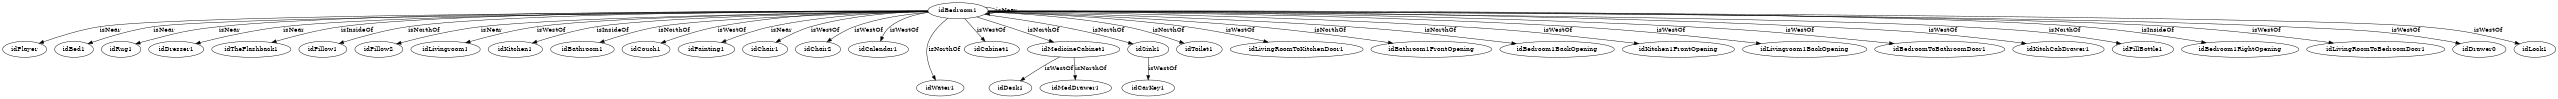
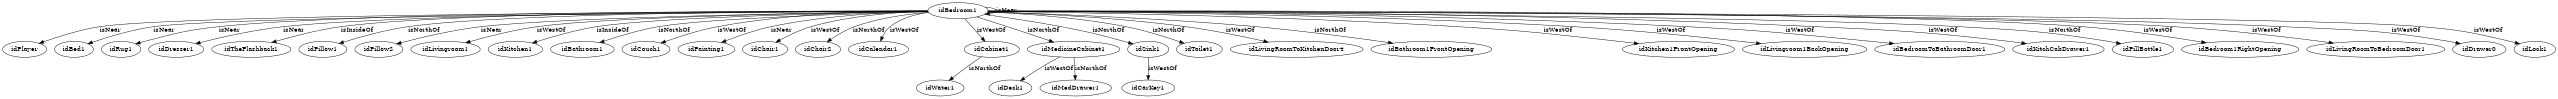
  digraph {
    node [node_type=entity_node]
    edge [edge_type=relationship]
    idBedroom1
    idPlayer
    idBed1
    idRug1
    idDresser1
    idTheFlashback1
    idPillow1
    idPillow2
    idLivingroom1
    idKitchen1
    idBathroom1
    idCouch1
    idPainting1
    idChair1
    idChair2
    idCalendar1
    idCabinet1
    idMedicineCabinet1
    idSink1
    idToilet1
    idWater1
-   idLivingRoomToKitchenDoor1
+   idLivingRoomToKitchenDoor1 [label=idLivingRoomToKitchenDoor4]
    idBathroom1FrontOpening
-   idBedroom1BackOpening
    idKitchen1FrontOpening
    idLivingroom1BackOpening
    idBedroomToBathroomDoor1
    idKitchCabDrawer1
    idPillBottle1
    idBedroom1RightOpening
    idLivingRoomToBedroomDoor1
    n32 [label=idDrawer0]
    idLock1
    idDesk1
    idMedDrawer1
    idCarKey1
    idBedroom1 -> idBedroom1 [label=isNear]
    idBedroom1 -> idPlayer [label=isNear]
    idBedroom1 -> idBed1 [label=isNear]
    idBedroom1 -> idRug1 [label=isNear]
    idBedroom1 -> idDresser1 [label=isNear]
    idBedroom1 -> idTheFlashback1 [label=isInsideOf]
    idBedroom1 -> idPillow1 [label=isNorthOf]
    idBedroom1 -> idPillow2 [label=isNear]
    idBedroom1 -> idLivingroom1 [label=isWestOf]
    idBedroom1 -> idKitchen1 [label=isInsideOf]
    idBedroom1 -> idBathroom1 [label=isNorthOf]
    idBedroom1 -> idCouch1 [label=isWestOf]
    idBedroom1 -> idPainting1 [label=isNear]
    idBedroom1 -> idChair1 [label=isWestOf]
-   idBedroom1 -> idChair2 [label=isWestOf]
+   idBedroom1 -> idChair2 [label=isNorthOf]
    idBedroom1 -> idCalendar1 [label=isWestOf]
    idBedroom1 -> idCabinet1 [label=isWestOf]
    idBedroom1 -> idMedicineCabinet1 [label=isNorthOf]
    idBedroom1 -> idSink1 [label=isNorthOf]
    idBedroom1 -> idToilet1 [label=isNorthOf]
-   idBedroom1 -> idWater1 [label=isNorthOf]
+   idCabinet1 -> idWater1 [label=isNorthOf]
    idBedroom1 -> idLivingRoomToKitchenDoor1 [label=isWestOf]
    idBedroom1 -> idBathroom1FrontOpening [label=isNorthOf]
-   idBedroom1 -> idBedroom1BackOpening [label=isNorthOf]
    idBedroom1 -> idKitchen1FrontOpening [label=isWestOf]
    idBedroom1 -> idLivingroom1BackOpening [label=isWestOf]
    idBedroom1 -> idBedroomToBathroomDoor1 [label=isWestOf]
    idBedroom1 -> idKitchCabDrawer1 [label=isWestOf]
    idBedroom1 -> idPillBottle1 [label=isNorthOf]
-   idBedroom1 -> idBedroom1RightOpening [label=isInsideOf]
+   idBedroom1 -> idBedroom1RightOpening [label=isWestOf]
    idBedroom1 -> idLivingRoomToBedroomDoor1 [label=isWestOf]
    idBedroom1 -> n32 [label=isWestOf]
    idBedroom1 -> idLock1 [label=isWestOf]
    idMedicineCabinet1 -> idDesk1 [label=isWestOf]
    idMedicineCabinet1 -> idMedDrawer1 [label=isNorthOf]
    idSink1 -> idCarKey1 [label=isWestOf]
  }
